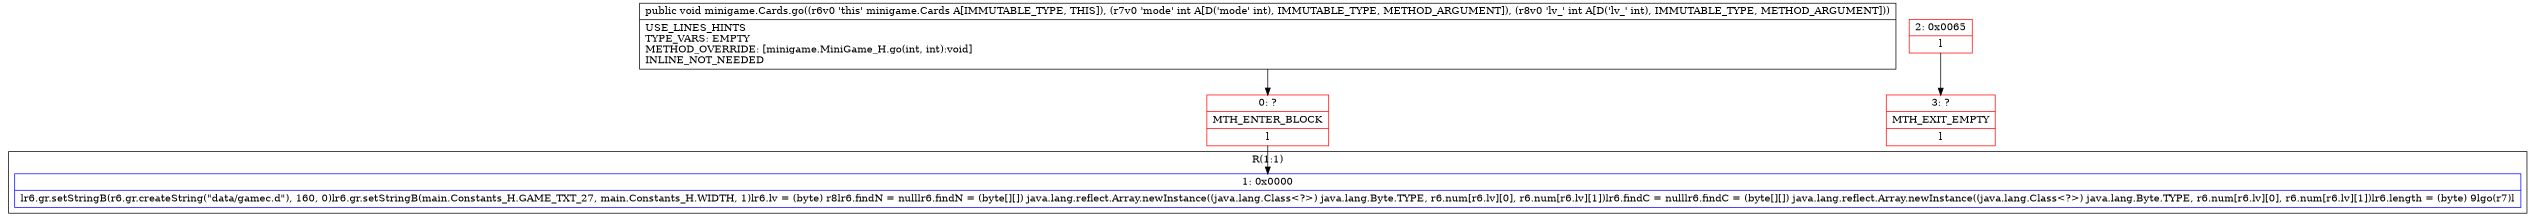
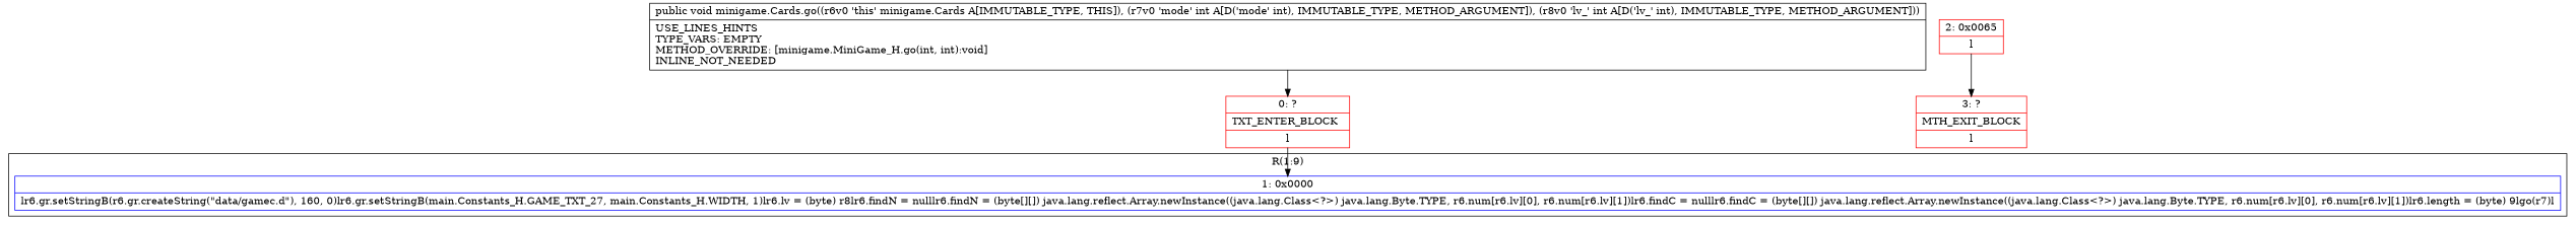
  digraph {
    node [color=red shape=record]
    n1 [color=blue label="{1\:\ 0x0000|lr6.gr.setStringB(r6.gr.createString(\"data\/gamec.d\"), 160, 0)lr6.gr.setStringB(main.Constants_H.GAME_TXT_27, main.Constants_H.WIDTH, 1)lr6.lv = (byte) r8lr6.findN = nulllr6.findN = (byte[][]) java.lang.reflect.Array.newInstance((java.lang.Class\<?\>) java.lang.Byte.TYPE, r6.num[r6.lv][0], r6.num[r6.lv][1])lr6.findC = nulllr6.findC = (byte[][]) java.lang.reflect.Array.newInstance((java.lang.Class\<?\>) java.lang.Byte.TYPE, r6.num[r6.lv][0], r6.num[r6.lv][1])lr6.length = (byte) 9lgo(r7)l}"]
    n2 [label="{2\:\ 0x0065|l}"]
-   n3 [label="{3\:\ ?|MTH_EXIT_EMPTY\l|l}"]
-   n4 [label="{0\:\ ?|MTH_ENTER_BLOCK\l|l}"]
+   n3 [label="{3\:\ ?|MTH_EXIT_BLOCK\l|l}"]
+   n4 [label="{0\:\ ?|TXT_ENTER_BLOCK\l|l}"]
    n5 [label="{public void minigame.Cards.go((r6v0 'this' minigame.Cards A[IMMUTABLE_TYPE, THIS]), (r7v0 'mode' int A[D('mode' int), IMMUTABLE_TYPE, METHOD_ARGUMENT]), (r8v0 'lv_' int A[D('lv_' int), IMMUTABLE_TYPE, METHOD_ARGUMENT]))  | USE_LINES_HINTS\lTYPE_VARS: EMPTY\lMETHOD_OVERRIDE: [minigame.MiniGame_H.go(int, int):void]\lINLINE_NOT_NEEDED\l}" color=""]
    subgraph cluster_1 {
-     label="R(1:1)"
+     label="R(1:9)"
      n1
    }
    n2 -> n3
    n4 -> n1
    n5 -> n4
  }
